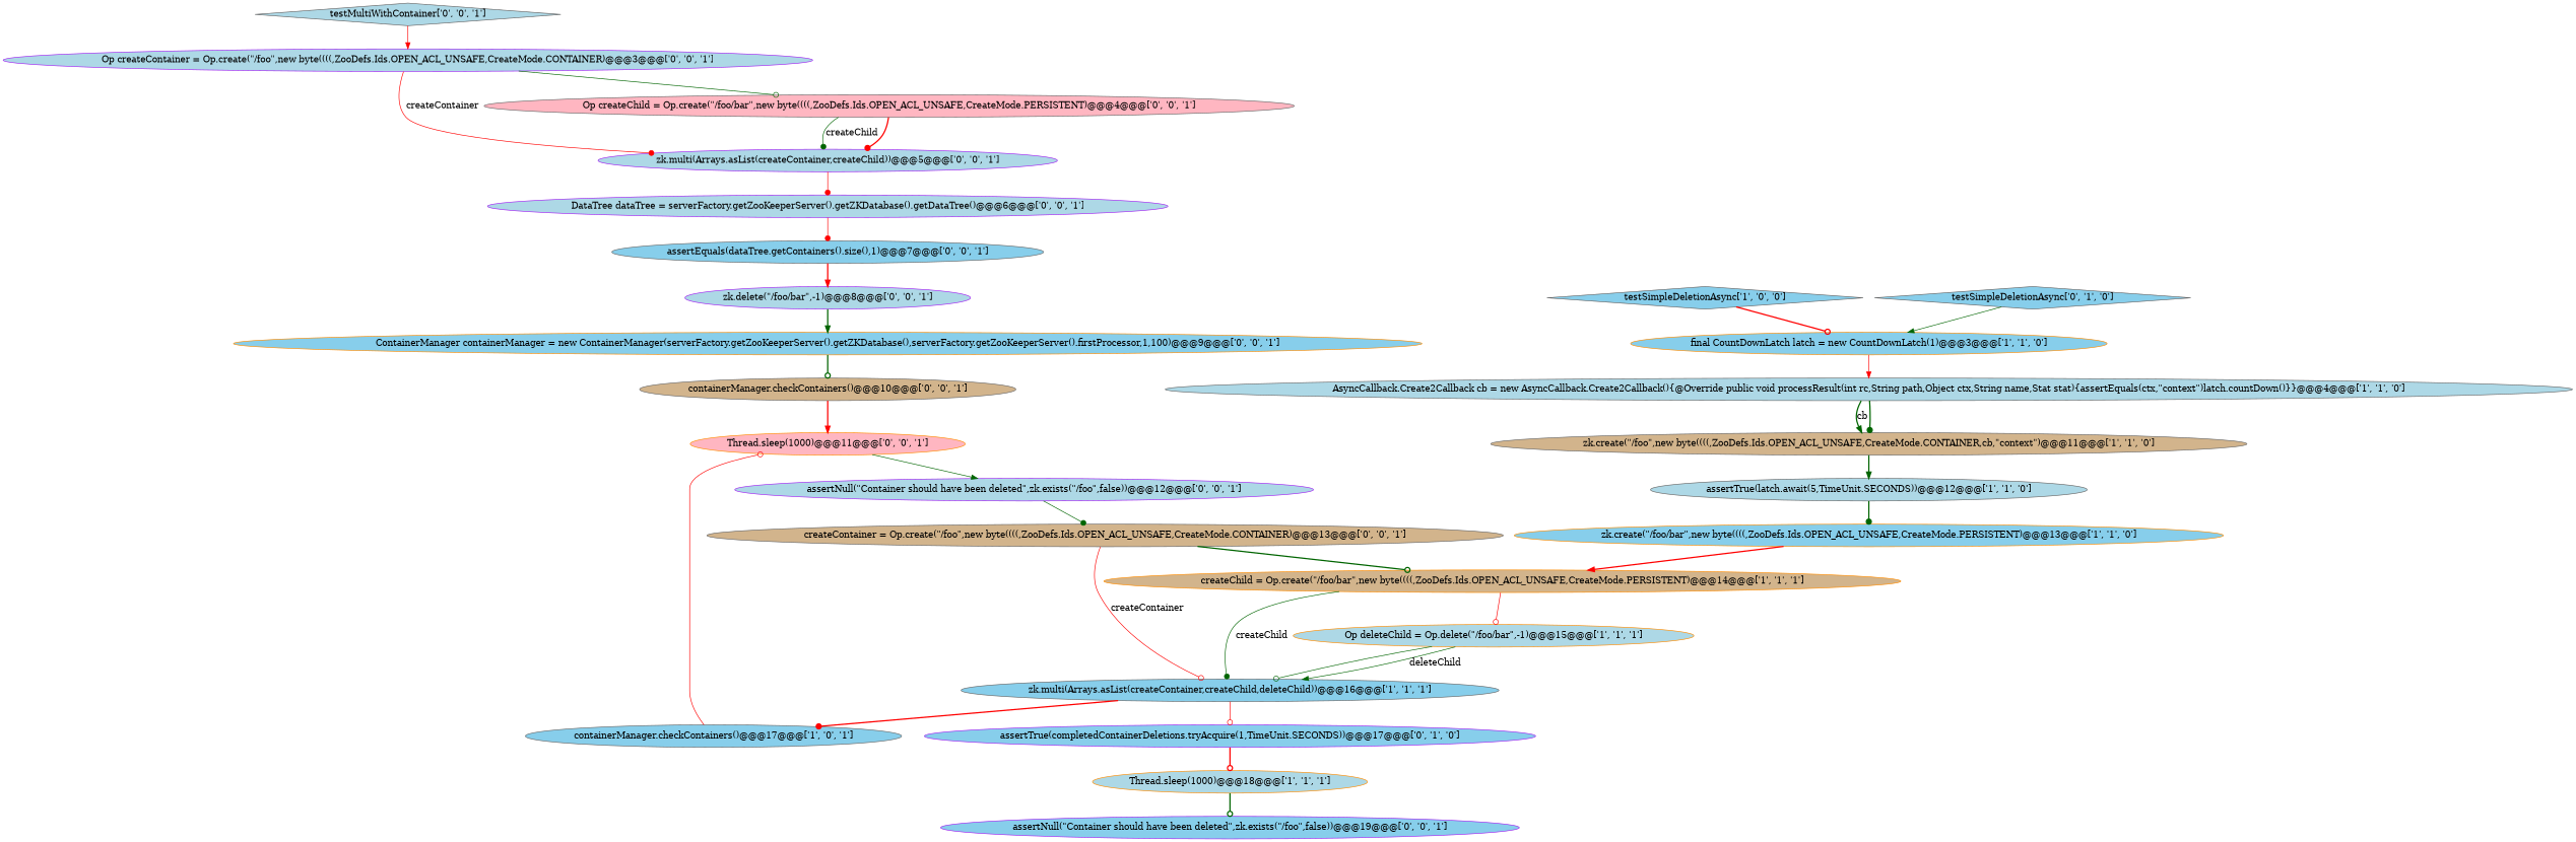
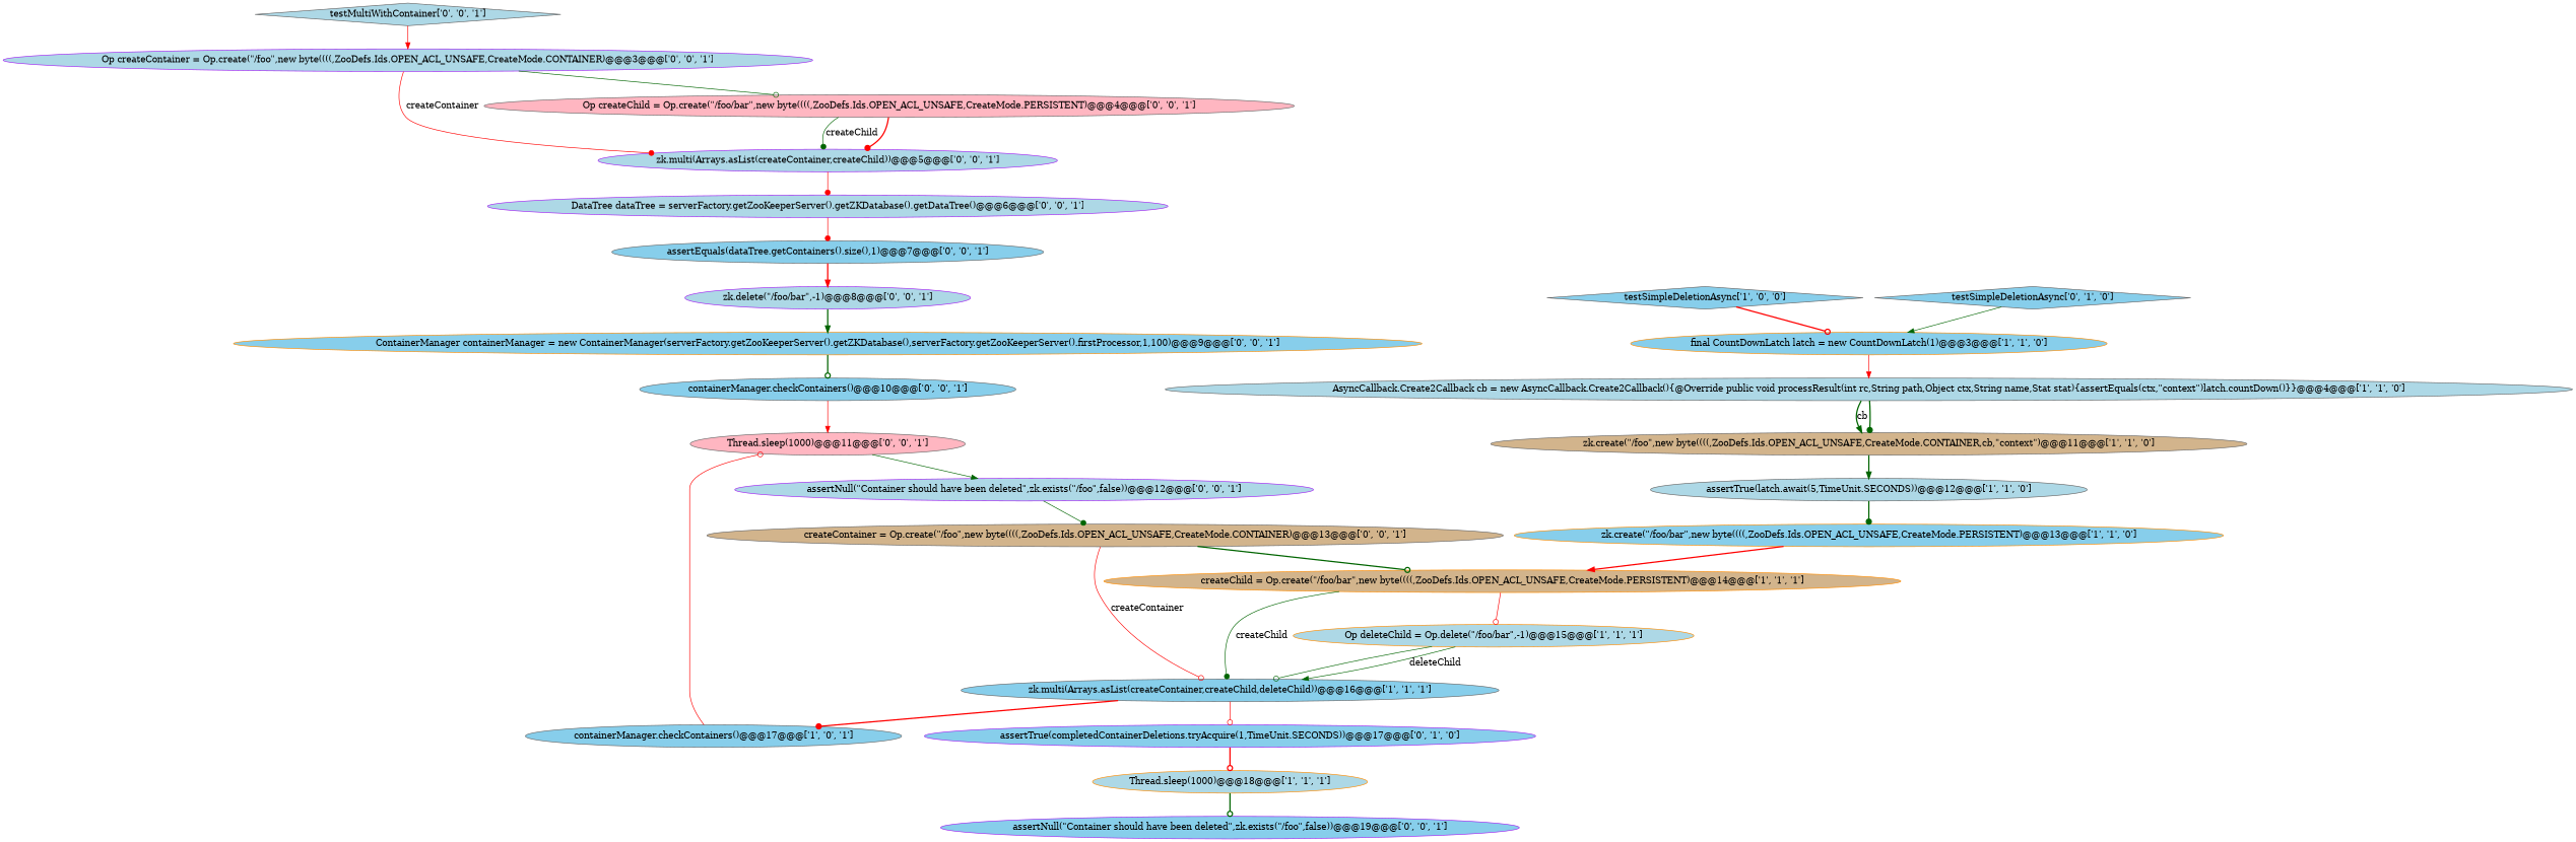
  digraph {
    node [color=gray40 fillcolor=lightblue shape=ellipse style=filled]
    edge [arrowhead=normal color=red style=solid]
    n1 [label="testMultiWithContainer['0', '0', '1']" shape=diamond]
    n2 [color=purple label="Op createContainer = Op.create(\"/foo\",new byte((((,ZooDefs.Ids.OPEN_ACL_UNSAFE,CreateMode.CONTAINER)@@@3@@@['0', '0', '1']"]
    n3 [fillcolor=lightpink label="Op createChild = Op.create(\"/foo/bar\",new byte((((,ZooDefs.Ids.OPEN_ACL_UNSAFE,CreateMode.PERSISTENT)@@@4@@@['0', '0', '1']"]
    n4 [color=purple label="zk.multi(Arrays.asList(createContainer,createChild))@@@5@@@['0', '0', '1']"]
    n5 [fillcolor=skyblue label="containerManager.checkContainers()@@@17@@@['1', '0', '1']"]
-   n6 [color=darkorange fillcolor=lightpink label="Thread.sleep(1000)@@@11@@@['0', '0', '1']"]
+   n6 [fillcolor=lightpink label="Thread.sleep(1000)@@@11@@@['0', '0', '1']"]
    n7 [color=darkorange label="Thread.sleep(1000)@@@18@@@['1', '1', '1']"]
    n8 [color=purple fillcolor=skyblue label="assertNull(\"Container should have been deleted\",zk.exists(\"/foo\",false))@@@19@@@['0', '0', '1']"]
    n9 [color=purple label="DataTree dataTree = serverFactory.getZooKeeperServer().getZKDatabase().getDataTree()@@@6@@@['0', '0', '1']"]
    n10 [fillcolor=skyblue label="assertEquals(dataTree.getContainers().size(),1)@@@7@@@['0', '0', '1']"]
    n11 [color=purple label="zk.delete(\"/foo/bar\",-1)@@@8@@@['0', '0', '1']"]
-   n12 [fillcolor=tan label="containerManager.checkContainers()@@@10@@@['0', '0', '1']"]
+   n12 [fillcolor=skyblue label="containerManager.checkContainers()@@@10@@@['0', '0', '1']"]
    n13 [color=purple label="assertNull(\"Container should have been deleted\",zk.exists(\"/foo\",false))@@@12@@@['0', '0', '1']"]
    n14 [color=darkorange fillcolor=skyblue label="ContainerManager containerManager = new ContainerManager(serverFactory.getZooKeeperServer().getZKDatabase(),serverFactory.getZooKeeperServer().firstProcessor,1,100)@@@9@@@['0', '0', '1']"]
    n15 [color=darkorange fillcolor=tan label="createChild = Op.create(\"/foo/bar\",new byte((((,ZooDefs.Ids.OPEN_ACL_UNSAFE,CreateMode.PERSISTENT)@@@14@@@['1', '1', '1']"]
    n16 [color=darkorange label="Op deleteChild = Op.delete(\"/foo/bar\",-1)@@@15@@@['1', '1', '1']"]
    n17 [fillcolor=skyblue label="zk.multi(Arrays.asList(createContainer,createChild,deleteChild))@@@16@@@['1', '1', '1']"]
    n18 [color=purple fillcolor=skyblue label="assertTrue(completedContainerDeletions.tryAcquire(1,TimeUnit.SECONDS))@@@17@@@['0', '1', '0']"]
    n19 [label="AsyncCallback.Create2Callback cb = new AsyncCallback.Create2Callback(){@Override public void processResult(int rc,String path,Object ctx,String name,Stat stat){assertEquals(ctx,\"context\")latch.countDown()}}@@@4@@@['1', '1', '0']"]
    n20 [fillcolor=tan label="zk.create(\"/foo\",new byte((((,ZooDefs.Ids.OPEN_ACL_UNSAFE,CreateMode.CONTAINER,cb,\"context\")@@@11@@@['1', '1', '0']"]
    n21 [label="assertTrue(latch.await(5,TimeUnit.SECONDS))@@@12@@@['1', '1', '0']"]
    n22 [fillcolor=skyblue label="testSimpleDeletionAsync['1', '0', '0']" shape=diamond]
    n23 [color=darkorange fillcolor=skyblue label="final CountDownLatch latch = new CountDownLatch(1)@@@3@@@['1', '1', '0']"]
    n24 [color=darkorange fillcolor=skyblue label="zk.create(\"/foo/bar\",new byte((((,ZooDefs.Ids.OPEN_ACL_UNSAFE,CreateMode.PERSISTENT)@@@13@@@['1', '1', '0']"]
    n25 [fillcolor=tan label="createContainer = Op.create(\"/foo\",new byte((((,ZooDefs.Ids.OPEN_ACL_UNSAFE,CreateMode.CONTAINER)@@@13@@@['0', '0', '1']"]
    n26 [fillcolor=skyblue label="testSimpleDeletionAsync['0', '1', '0']" shape=diamond]
    n1 -> n2
    n2 -> n3 [arrowhead=odot color=darkgreen]
    n2 -> n4 [arrowhead=dot label=createContainer]
    n3 -> n4 [arrowhead=dot style=bold]
    n3 -> n4 [arrowhead=dot color=darkgreen label=createChild]
    n4 -> n9 [arrowhead=dot]
    n5 -> n6 [arrowhead=odot]
    n6 -> n13 [color=darkgreen]
    n7 -> n8 [arrowhead=odot color=darkgreen style=bold]
    n9 -> n10 [arrowhead=dot]
    n10 -> n11 [style=bold]
    n11 -> n14 [color=darkgreen style=bold]
-   n12 -> n6 [style=bold]
+   n12 -> n6
    n13 -> n25 [arrowhead=dot color=darkgreen]
    n14 -> n12 [arrowhead=odot color=darkgreen style=bold]
    n15 -> n16 [arrowhead=odot]
    n15 -> n17 [arrowhead=dot color=darkgreen label=createChild]
    n16 -> n17 [color=darkgreen label=deleteChild]
    n16 -> n17 [arrowhead=odot color=darkgreen]
    n17 -> n5 [arrowhead=dot style=bold]
    n17 -> n18 [arrowhead=odot]
    n18 -> n7 [arrowhead=odot style=bold]
    n19 -> n20 [arrowhead=dot color=darkgreen style=bold]
    n19 -> n20 [color=darkgreen label=cb style=bold]
    n20 -> n21 [color=darkgreen style=bold]
    n21 -> n24 [arrowhead=dot color=darkgreen style=bold]
    n22 -> n23 [arrowhead=odot style=bold]
    n23 -> n19
    n24 -> n15 [style=bold]
    n25 -> n15 [arrowhead=odot color=darkgreen style=bold]
    n25 -> n17 [arrowhead=odot label=createContainer]
    n26 -> n23 [color=darkgreen]
  }
